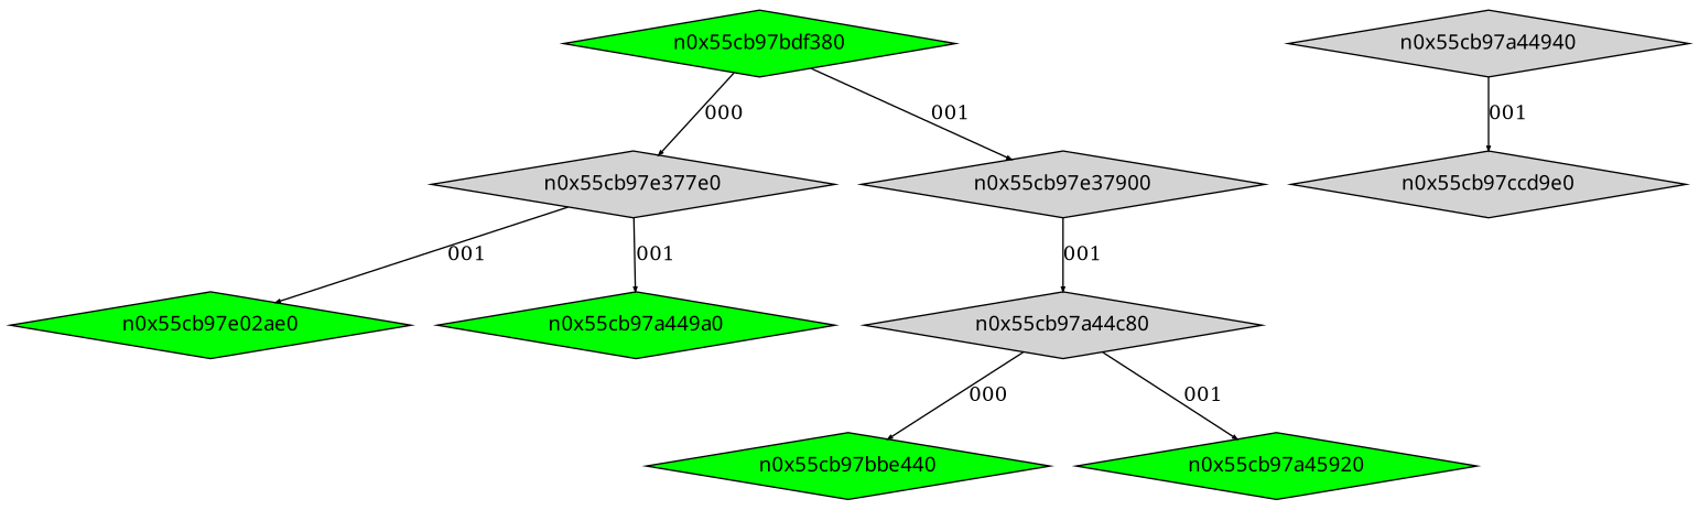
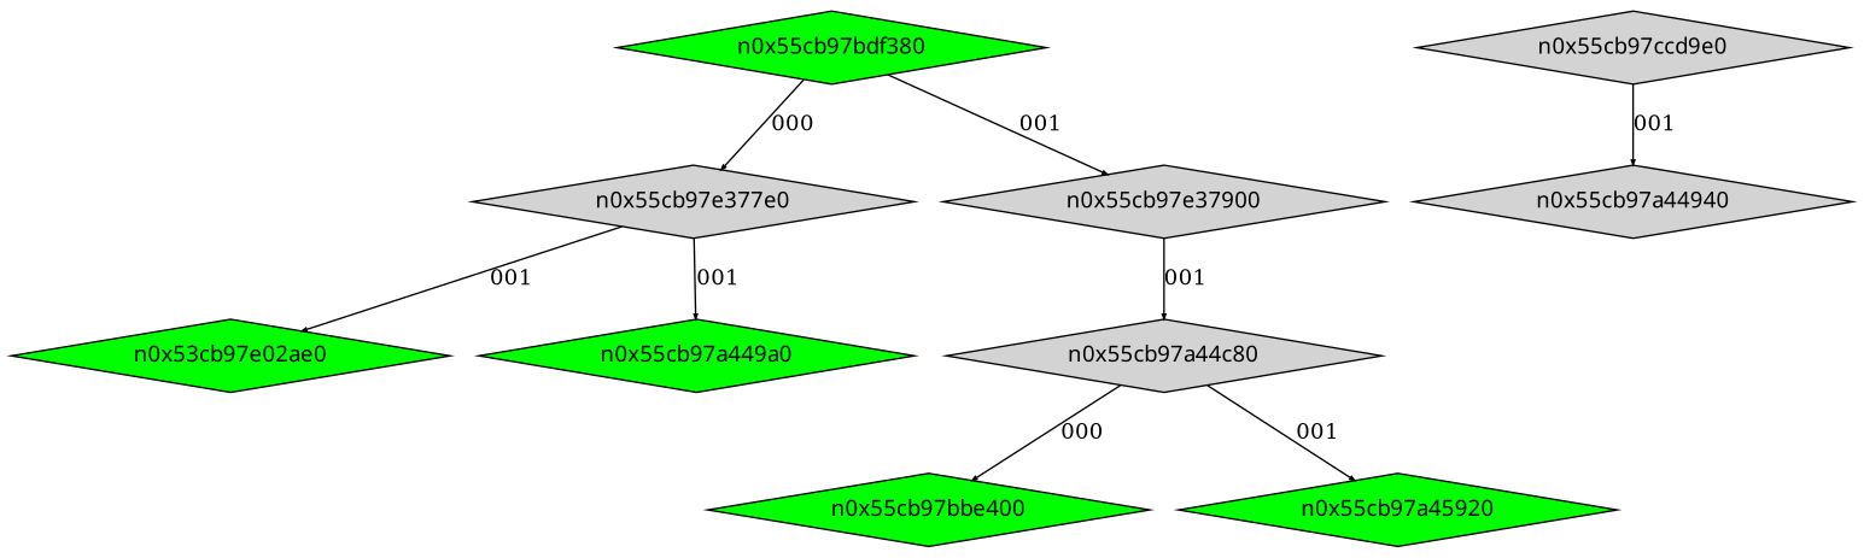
  digraph {
    node [fillcolor=green fontname=Terminus shape=diamond style=filled]
    edge [arrowsize=.3]
    n0x55cb97bdf380 [height=.1 width=.1]
    n0x55cb97e377e0 [height=.1 width=.1 fillcolor=""]
    n0x55cb97e37900 [height=.1 width=.1 fillcolor=""]
-   n0x55cb97e02ae0 [height=.1 width=.1]
+   n0x55cb97e02ae0 [height=.1 width=.1 label=n0x53cb97e02ae0]
    n0x55cb97a449a0 [height=.1 width=.1]
    n0x55cb97a44c80 [height=.1 width=.1 fillcolor=""]
    n0x55cb97a44940 [height=.1 width=.1 fillcolor=""]
    n0x55cb97ccd9e0 [fillcolor=lightgrey height=.1 width=.1]
-   n0x55cb97bbe400 [height=.1 width=.1 label=n0x55cb97bbe440]
+   n0x55cb97bbe400 [height=.1 width=.1]
    n0x55cb97a45920 [height=.1 width=.1]
    n0x55cb97bdf380 -> n0x55cb97e377e0 [label=000]
    n0x55cb97bdf380 -> n0x55cb97e37900 [label=001]
    n0x55cb97e377e0 -> n0x55cb97e02ae0 [label=001]
    n0x55cb97e377e0 -> n0x55cb97a449a0 [label=001]
    n0x55cb97e37900 -> n0x55cb97a44c80 [label=001]
    n0x55cb97a44c80 -> n0x55cb97bbe400 [label=000]
    n0x55cb97a44c80 -> n0x55cb97a45920 [label=001]
-   n0x55cb97a44940 -> n0x55cb97ccd9e0 [label=001]
+   n0x55cb97ccd9e0 -> n0x55cb97a44940 [label=001]
  }
